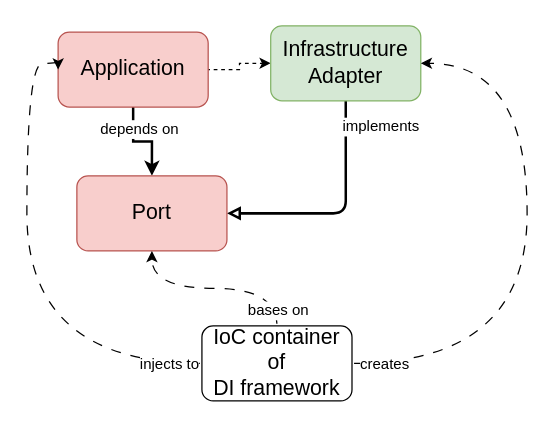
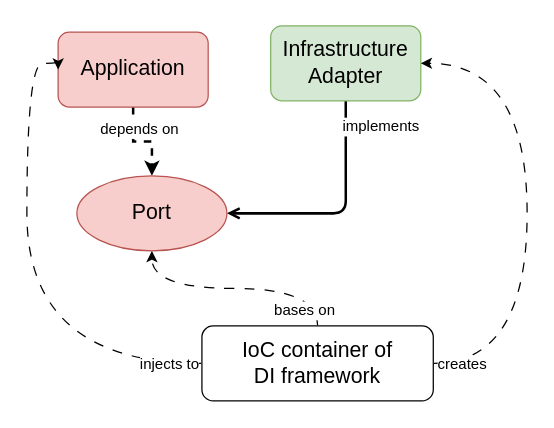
  <mxCell id="0" />
  <mxCell id="1" parent="0" />
- <mxCell id="2" style="edgeStyle=orthogonalEdgeStyle;rounded=0;orthogonalLoop=1;jettySize=auto;html=1;exitX=0.5;exitY=1;exitDx=0;exitDy=0;entryX=0.5;entryY=0;entryDx=0;entryDy=0;strokeWidth=2;" parent="1" source="5" target="9" edge="1"><mxGeometry relative="1" as="geometry" /></mxCell>
+ <mxCell id="2" style="edgeStyle=orthogonalEdgeStyle;rounded=0;orthogonalLoop=1;jettySize=auto;html=1;exitX=0.5;exitY=1;exitDx=0;exitDy=0;entryX=0.5;entryY=0;entryDx=0;entryDy=0;strokeWidth=2;dashed=1;" parent="1" source="5" target="9" edge="1"><mxGeometry relative="1" as="geometry" /></mxCell>
  <mxCell id="3" value="depends on" style="edgeLabel;html=1;align=center;verticalAlign=middle;resizable=0;points=[];fontSize=12;" parent="2" vertex="1" connectable="0"><mxGeometry x="-0.052" y="1" relative="1" as="geometry"><mxPoint x="-1" y="-9" as="offset" /></mxGeometry></mxCell>
- <mxCell id="4" style="edgeStyle=orthogonalEdgeStyle;rounded=0;orthogonalLoop=1;jettySize=auto;html=1;exitX=1;exitY=0.5;exitDx=0;exitDy=0;entryX=0;entryY=0.5;entryDx=0;entryDy=0;dashed=1;flowAnimation=1;flowAnimationTimingFunction=linear;flowAnimationDirection=reverse;" parent="1" source="5" target="8" edge="1"><mxGeometry relative="1" as="geometry" /></mxCell>
  <mxCell id="5" value="Application" style="rounded=1;whiteSpace=wrap;html=1;fillColor=#f8cecc;strokeColor=#b85450;fontSize=17;" parent="1" vertex="1"><mxGeometry x="45.97" y="25" width="120" height="60" as="geometry" /></mxCell>
- <mxCell id="6" style="edgeStyle=orthogonalEdgeStyle;rounded=1;orthogonalLoop=1;jettySize=auto;html=1;exitX=0.5;exitY=1;exitDx=0;exitDy=0;entryX=1;entryY=0.5;entryDx=0;entryDy=0;endArrow=block;endFill=0;curved=0;strokeWidth=2;" parent="1" source="8" target="9" edge="1"><mxGeometry relative="1" as="geometry" /></mxCell>
+ <mxCell id="6" style="edgeStyle=orthogonalEdgeStyle;rounded=1;orthogonalLoop=1;jettySize=auto;html=1;exitX=0.5;exitY=1;exitDx=0;exitDy=0;entryX=1;entryY=0.5;entryDx=0;entryDy=0;endArrow=open;endFill=0;curved=0;strokeWidth=2;" parent="1" source="8" target="9" edge="1"><mxGeometry relative="1" as="geometry" /></mxCell>
  <mxCell id="7" value="implements" style="edgeLabel;html=1;align=center;verticalAlign=middle;resizable=0;points=[];fontSize=12;" parent="6" vertex="1" connectable="0"><mxGeometry x="0.204" y="-1" relative="1" as="geometry"><mxPoint x="48" y="-69" as="offset" /></mxGeometry></mxCell>
  <mxCell id="8" value="Infrastructure&lt;br&gt;Adapter" style="rounded=1;whiteSpace=wrap;html=1;fillColor=#d5e8d4;strokeColor=#82b366;fontSize=17;" parent="1" vertex="1"><mxGeometry x="215.97" y="20" width="120" height="60" as="geometry" /></mxCell>
- <mxCell id="9" value="Port" style="rounded=1;whiteSpace=wrap;html=1;fillColor=#f8cecc;strokeColor=#b85450;fontSize=17;" parent="1" vertex="1"><mxGeometry x="60.97" y="140" width="120" height="60" as="geometry" /></mxCell>
+ <mxCell id="9" value="Port" style="ellipse;whiteSpace=wrap;html=1;fillColor=#f8cecc;strokeColor=#b85450;fontSize=17;" parent="1" vertex="1"><mxGeometry x="60.97" y="140" width="120" height="60" as="geometry" /></mxCell>
  <mxCell id="10" style="edgeStyle=orthogonalEdgeStyle;rounded=0;orthogonalLoop=1;jettySize=auto;html=1;exitX=0;exitY=0.5;exitDx=0;exitDy=0;entryX=0;entryY=0.5;entryDx=0;entryDy=0;curved=1;flowAnimation=1;" parent="1" source="16" target="5" edge="1"><mxGeometry relative="1" as="geometry"><Array as="points"><mxPoint x="20.97" y="290" /><mxPoint x="20.97" y="50" /></Array></mxGeometry></mxCell>
  <mxCell id="11" value="injects to" style="edgeLabel;html=1;align=center;verticalAlign=middle;resizable=0;points=[];fontSize=12;" parent="10" vertex="1" connectable="0"><mxGeometry x="-0.609" y="-16" relative="1" as="geometry"><mxPoint x="54" y="16" as="offset" /></mxGeometry></mxCell>
  <mxCell id="12" style="edgeStyle=orthogonalEdgeStyle;rounded=0;orthogonalLoop=1;jettySize=auto;html=1;exitX=0.5;exitY=0;exitDx=0;exitDy=0;entryX=0.5;entryY=1;entryDx=0;entryDy=0;curved=1;flowAnimation=1;" parent="1" source="16" target="9" edge="1"><mxGeometry relative="1" as="geometry" /></mxCell>
  <mxCell id="13" value="bases on" style="edgeLabel;html=1;align=center;verticalAlign=middle;resizable=0;points=[];fontSize=12;" parent="12" vertex="1" connectable="0"><mxGeometry x="-0.306" y="5" relative="1" as="geometry"><mxPoint x="26" y="12" as="offset" /></mxGeometry></mxCell>
  <mxCell id="14" style="edgeStyle=orthogonalEdgeStyle;rounded=0;orthogonalLoop=1;jettySize=auto;html=1;exitX=1;exitY=0.5;exitDx=0;exitDy=0;entryX=1;entryY=0.5;entryDx=0;entryDy=0;curved=1;flowAnimation=1;" parent="1" source="16" target="8" edge="1"><mxGeometry relative="1" as="geometry"><Array as="points"><mxPoint x="420.97" y="290" /><mxPoint x="420.97" y="50" /></Array></mxGeometry></mxCell>
  <mxCell id="15" value="creates" style="edgeLabel;html=1;align=center;verticalAlign=middle;resizable=0;points=[];fontSize=12;" parent="14" vertex="1" connectable="0"><mxGeometry x="-0.902" y="-3" relative="1" as="geometry"><mxPoint x="3" y="-3" as="offset" /></mxGeometry></mxCell>
- <mxCell id="16" value="IoC container of&lt;br&gt;DI framework" style="rounded=1;whiteSpace=wrap;html=1;fontSize=17;" parent="1" vertex="1"><mxGeometry x="160.97" y="260" width="120" height="60" as="geometry" /></mxCell>
+ <mxCell id="16" value="IoC container of&lt;br&gt;DI framework" style="rounded=1;whiteSpace=wrap;html=1;fontSize=17;" parent="1" vertex="1"><mxGeometry x="160.97" y="260" width="185" height="60" as="geometry" /></mxCell>
